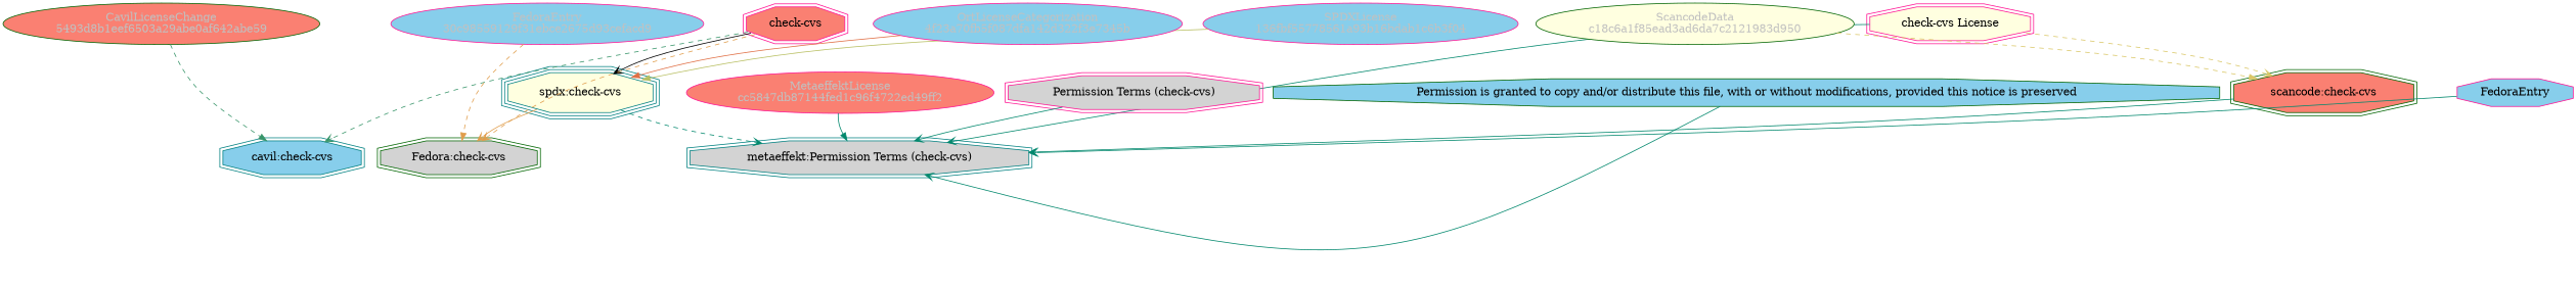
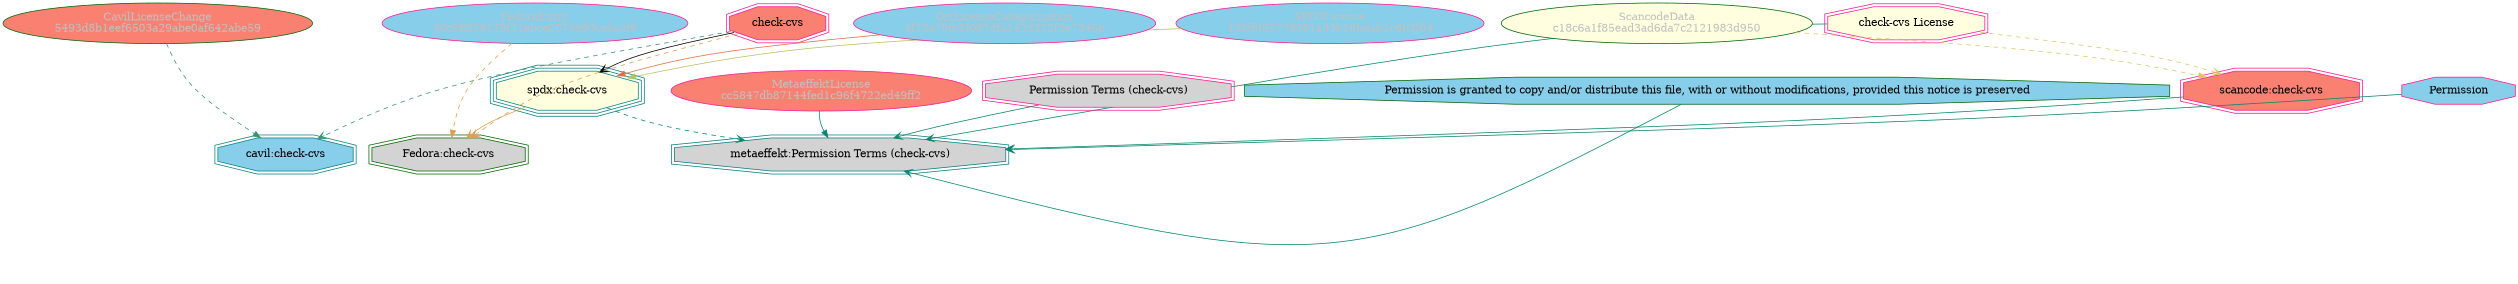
  strict digraph {
    splines=curved
    node [color=deeppink fillcolor=skyblue shape=doubleoctagon style=filled]
    edge [color="#00876c" style=solid weight=0.5 arrowhead=vee]
    n1 [fontcolor=gray label="SPDXLicense\n136fbf55778561a93b16bdab1c6b3f04" shape=ellipse]
    n2 [color=teal fillcolor=lightyellow label="spdx:check-cvs" shape=tripleoctagon]
    n3 [color=darkgreen fillcolor=lightgrey label="Fedora:check-cvs"]
    n4 [color=teal fillcolor=lightgrey label="metaeffekt:Permission Terms (check-cvs)"]
    n5 [fillcolor=salmon label="check-cvs"]
    n6 [color=teal label="cavil:check-cvs"]
-   n7 [color=darkgreen fillcolor=salmon label="scancode:check-cvs"]
+   n7 [fillcolor=salmon label="scancode:check-cvs"]
    n8 [fillcolor=lightyellow label="check-cvs License"]
    n9 [fontcolor=gray label="FedoraEntry\n30c98559129f31ebce2675d93cefacd9" shape=ellipse]
    n10 [color=darkgreen fillcolor=lightyellow fontcolor=gray label="ScancodeData\nc18c6a1f85ead3ad6da7c2121983d950" shape=ellipse]
    n11 [fontcolor=gray label="OrtLicenseCategorization\n4f23a70fb5f087dfa142d322f3e7345b" shape=ellipse]
    n12 [color=darkgreen fillcolor=salmon fontcolor=gray label="CavilLicenseChange\n5493d8b1eef6503a29abe0af642abe59" shape=ellipse]
-   n13 [label=FedoraEntry shape=octagon]
+   n13 [label=Permission shape=octagon]
    n14 [fillcolor=salmon fontcolor=gray label="MetaeffektLicense\ncc5847db87144fed1c96f4722ed49ff2" shape=ellipse]
    n15 [fillcolor=lightgrey label="Permission Terms (check-cvs)"]
    n16 [color=darkgreen label="Permission is granted to copy and/or distribute this file, with or without modifications, provided this notice is preserved" shape=octagon]
    n1 -> n2 [color="#b8bf62" arrowhead=""]
    n2 -> n3 [color="#e09d4b" weight=0.7]
    n2 -> n4 [style=dashed weight=0.7]
    n5 -> n2 [weight=0.7 color=""]
    n5 -> n3 [color="#e09d4b" style=dashed weight=0.7]
    n5 -> n6 [color="#379469" style=dashed weight=0.7]
    n7 -> n4
    n8 -> n4
    n8 -> n7 [color="#dac767" style=dashed weight=0.7]
    n9 -> n3 [color="#e09d4b" style=dashed arrowhead=""]
    n10 -> n7 [color="#dac767" style=dashed arrowhead=""]
    n11 -> n2 [color="#e06f45" arrowhead=""]
    n12 -> n6 [color="#379469" style=dashed arrowhead=""]
    n13 -> n4
    n14 -> n4 [arrowhead=""]
    n15 -> n4 [weight=0.7]
    n16 -> n4
  }
